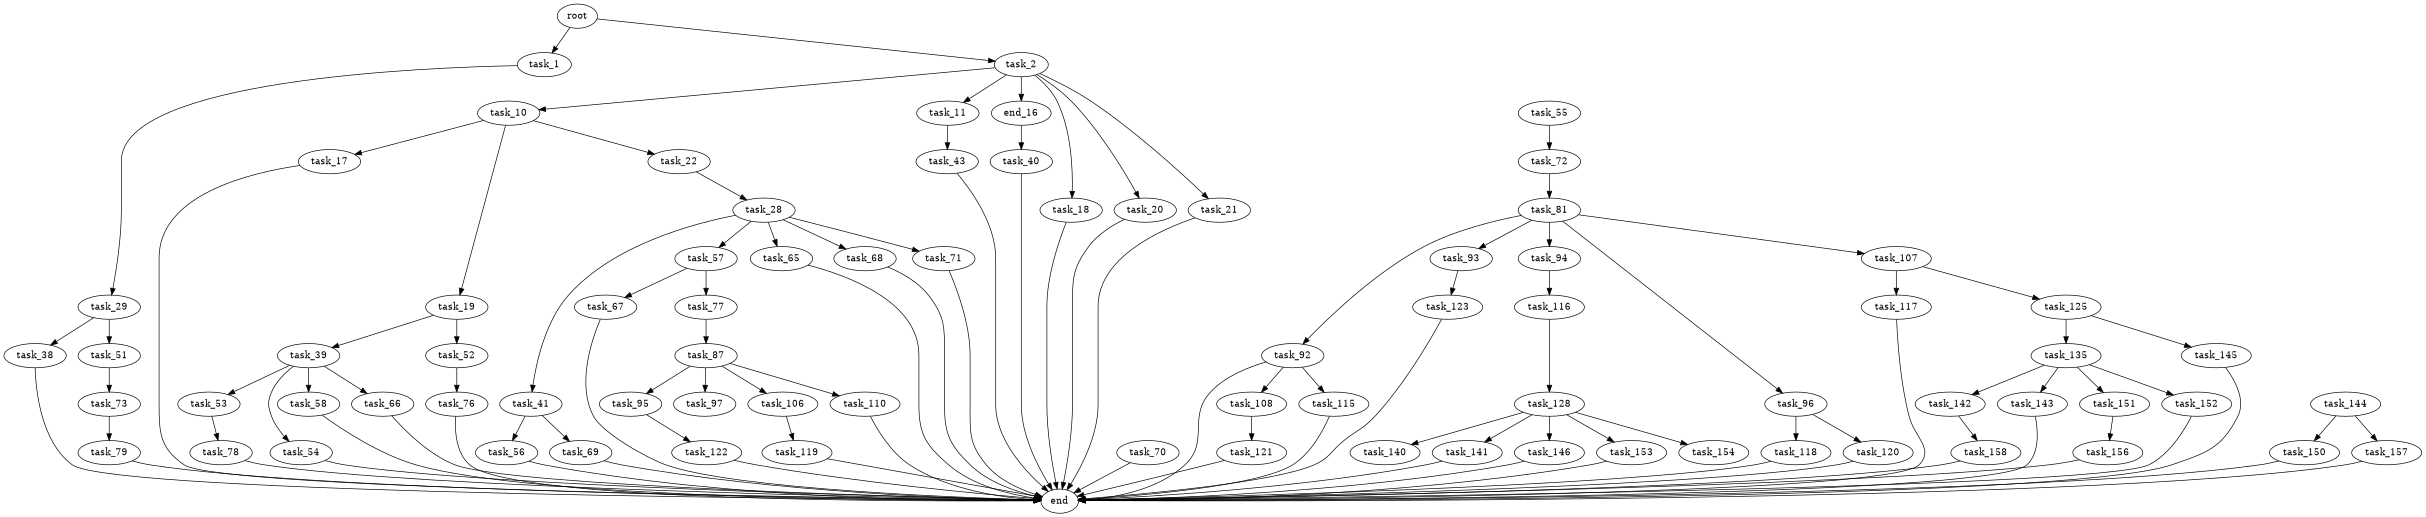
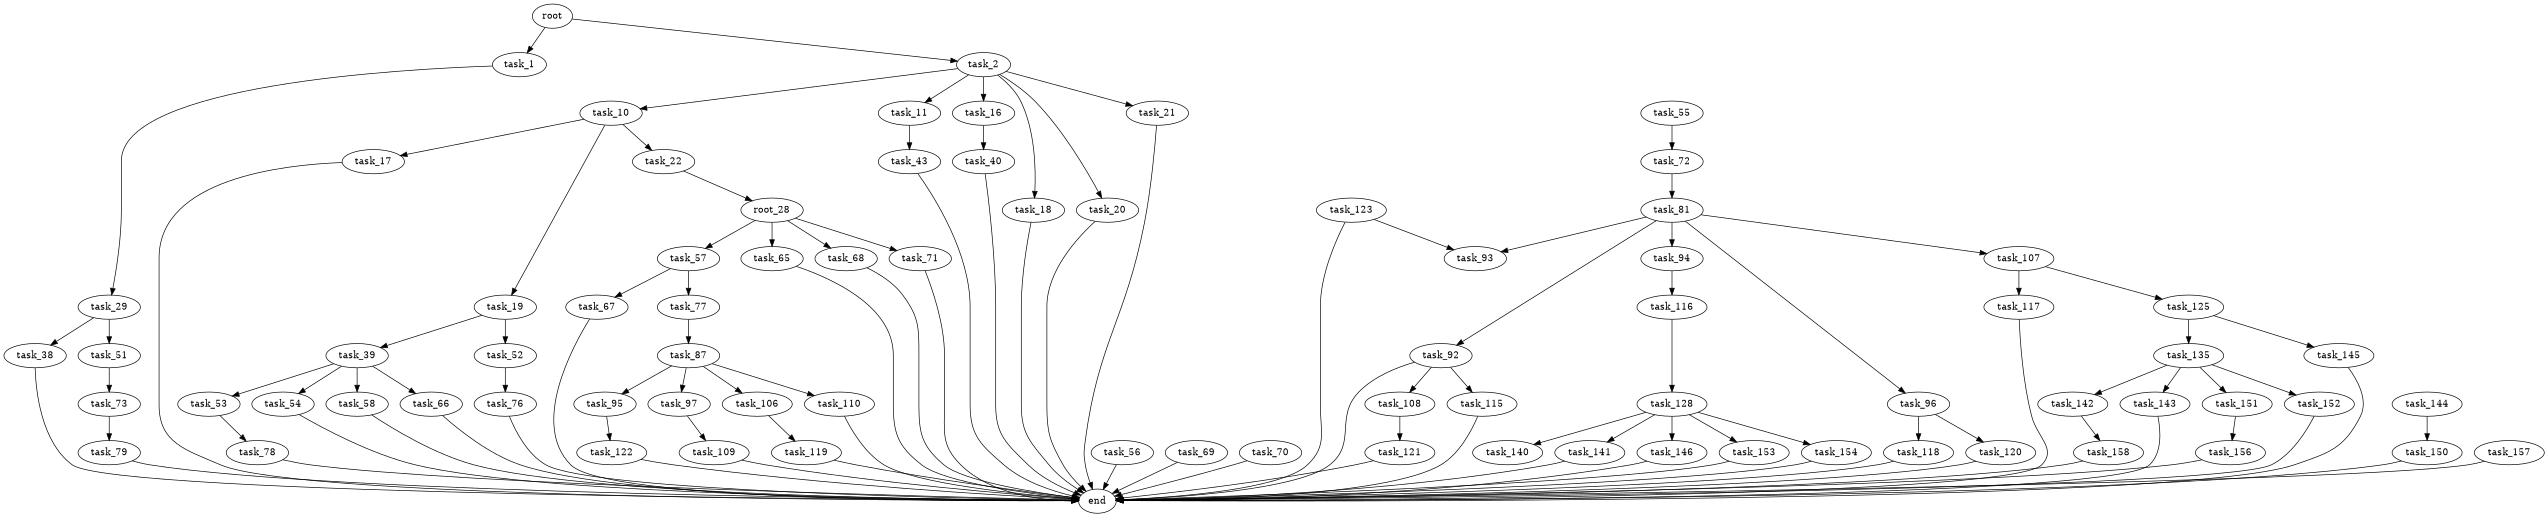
  digraph {
    root
    task_1
    task_2
    task_29
    task_10
    task_11
-   task_16 [label=end_16]
+   task_16
    task_18
    task_20
    task_21
    task_38
    task_51
    task_17
    task_19
    task_22
    task_43
    task_40
    end
    task_73
    task_39
    task_52
-   task_28
+   task_28 [label=root_28]
    task_55
    task_72
    task_53
    task_54
    task_58
    task_66
    task_76
-   task_41
    task_57
    task_65
    task_68
    task_71
    task_81
    task_78
    task_56
    task_69
    task_67
    task_77
    task_70
    task_87
    task_79
    task_92
    task_93
    task_94
    task_96
    task_107
    task_95
    task_97
    task_106
    task_110
    task_108
    task_115
    task_123
    task_116
    task_118
    task_120
    task_117
    task_125
    task_122
+   task_109
    task_119
    task_121
    task_128
    task_135
    task_145
    task_140
    task_141
    task_146
    task_153
    task_154
    task_142
    task_143
    task_151
    task_152
    task_144
    task_150
    task_157
    task_158
    task_156
    root -> task_1
    root -> task_2
    task_1 -> task_29
    task_2 -> task_10
    task_2 -> task_11
    task_2 -> task_16
    task_2 -> task_18
    task_2 -> task_20
    task_2 -> task_21
    task_29 -> task_38
    task_29 -> task_51
    task_10 -> task_17
    task_10 -> task_19
    task_10 -> task_22
    task_11 -> task_43
    task_16 -> task_40
    task_18 -> end
    task_20 -> end
    task_21 -> end
    task_38 -> end
    task_51 -> task_73
    task_17 -> end
    task_19 -> task_39
    task_19 -> task_52
    task_22 -> task_28
    task_43 -> end
    task_40 -> end
    task_73 -> task_79
    task_39 -> task_53
    task_39 -> task_54
    task_39 -> task_58
    task_39 -> task_66
    task_52 -> task_76
-   task_28 -> task_41
    task_28 -> task_57
    task_28 -> task_65
    task_28 -> task_68
    task_28 -> task_71
    task_55 -> task_72
    task_72 -> task_81
    task_53 -> task_78
    task_54 -> end
    task_58 -> end
    task_66 -> end
    task_76 -> end
-   task_41 -> task_56
-   task_41 -> task_69
    task_57 -> task_67
    task_57 -> task_77
    task_65 -> end
    task_68 -> end
    task_71 -> end
    task_81 -> task_92
    task_81 -> task_93
    task_81 -> task_94
    task_81 -> task_96
    task_81 -> task_107
    task_78 -> end
    task_56 -> end
    task_69 -> end
    task_67 -> end
    task_77 -> task_87
    task_70 -> end
    task_87 -> task_95
    task_87 -> task_97
    task_87 -> task_106
    task_87 -> task_110
    task_79 -> end
    task_92 -> end
    task_92 -> task_108
    task_92 -> task_115
-   task_93 -> task_123
+   task_123 -> task_93
    task_94 -> task_116
    task_96 -> task_118
    task_96 -> task_120
    task_107 -> task_117
    task_107 -> task_125
    task_95 -> task_122
+   task_97 -> task_109
    task_106 -> task_119
    task_110 -> end
    task_108 -> task_121
    task_115 -> end
    task_123 -> end
    task_116 -> task_128
    task_118 -> end
    task_120 -> end
    task_117 -> end
    task_125 -> task_135
    task_125 -> task_145
    task_122 -> end
+   task_109 -> end
    task_119 -> end
    task_121 -> end
    task_128 -> task_140
    task_128 -> task_141
    task_128 -> task_146
    task_128 -> task_153
    task_128 -> task_154
    task_135 -> task_142
    task_135 -> task_143
    task_135 -> task_151
    task_135 -> task_152
    task_145 -> end
    task_141 -> end
    task_146 -> end
    task_153 -> end
+   task_154 -> end
    task_142 -> task_158
    task_143 -> end
    task_151 -> task_156
    task_152 -> end
    task_144 -> task_150
-   task_144 -> task_157
    task_150 -> end
    task_157 -> end
    task_158 -> end
    task_156 -> end
  }
